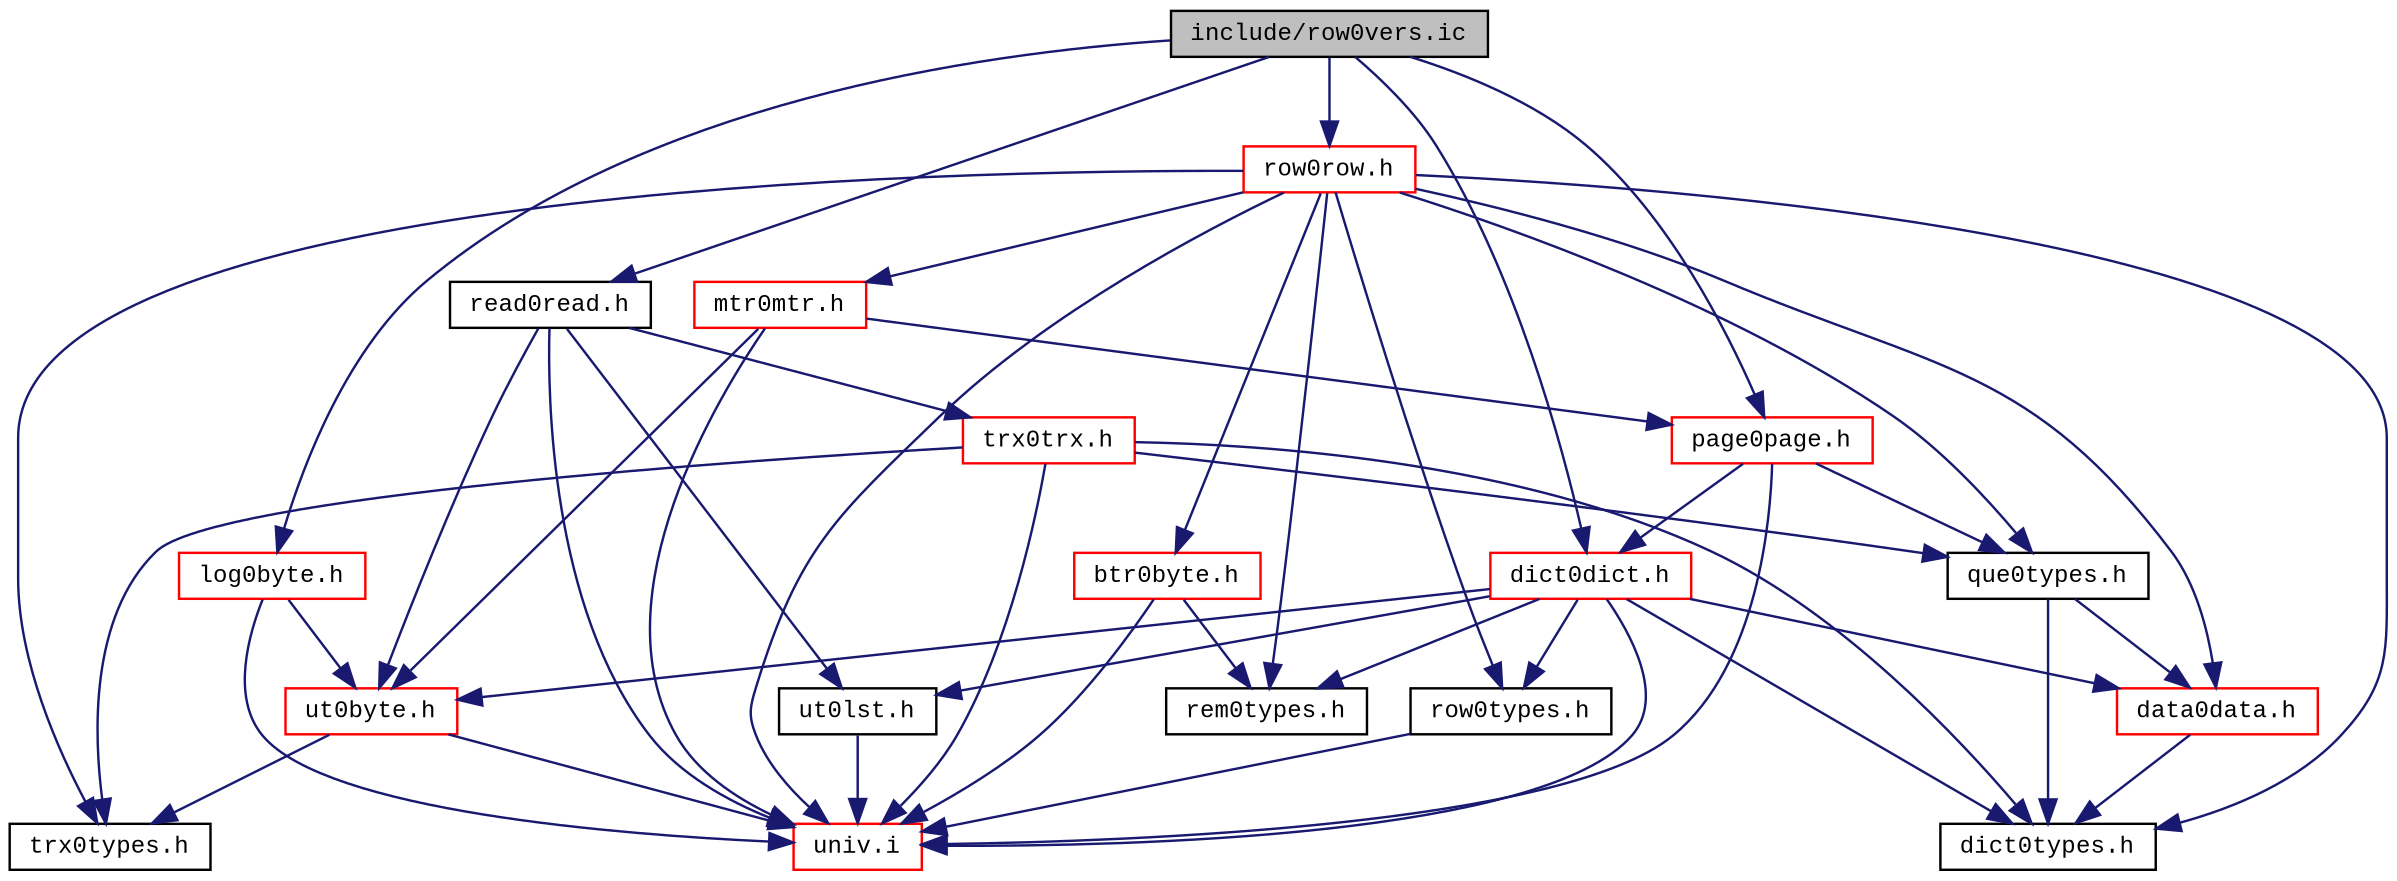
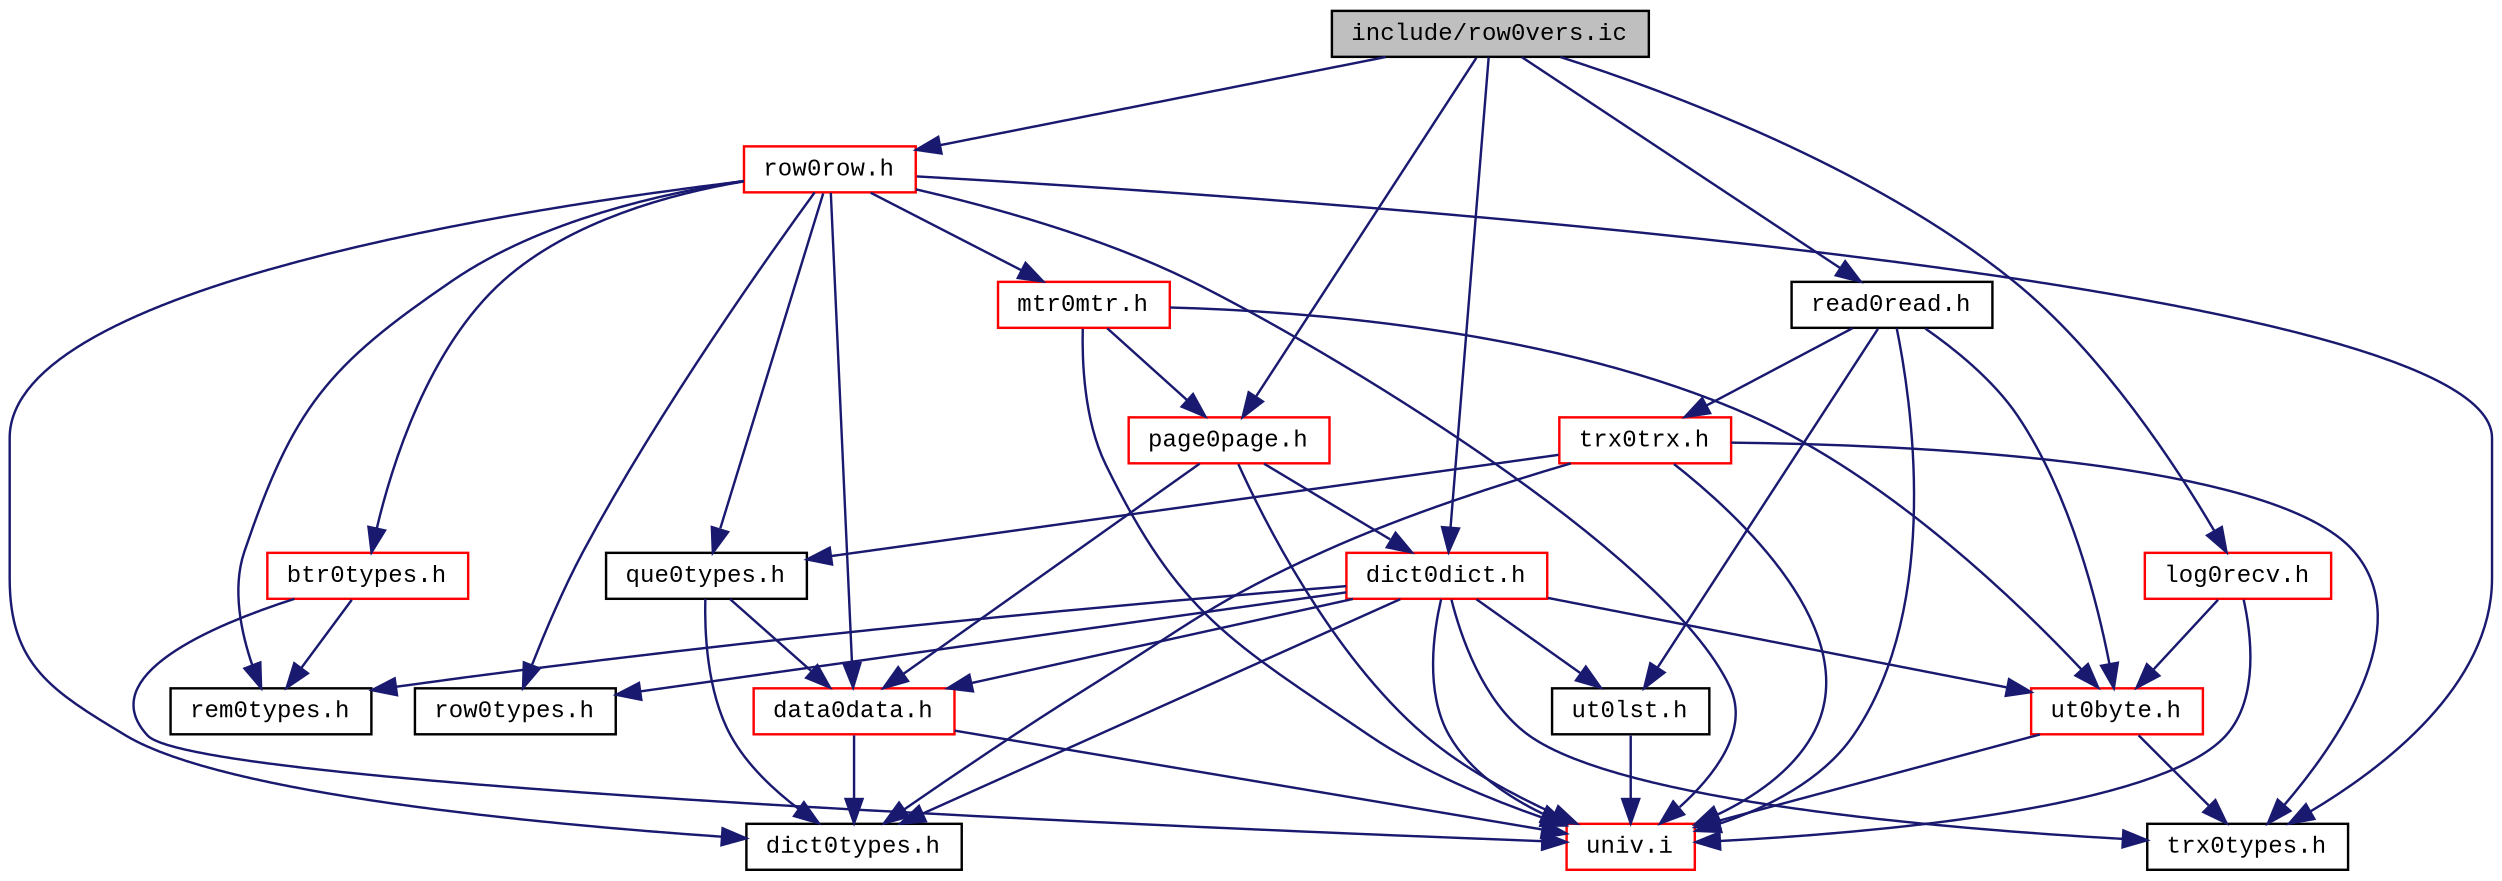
  digraph {
    fontname="Liberation Mono"
    node [color=red fontname="Liberation Mono" fontsize=10 shape=record]
    edge [color=midnightblue fontname="Liberation Mono" fontsize=10 labelfontname=FreeSans labelfontsize=10 style=solid]
    n1 [color=black fillcolor=grey75 fontcolor=black height=0.2 label="include/row0vers.ic" style=filled width=0.4]
    n2 [height=0.2 label="row0row.h" width=0.4]
    n3 [height=0.2 label="dict0dict.h" width=0.4]
    n4 [color=black height=0.2 label="read0read.h" width=0.4]
    n5 [height=0.2 label="page0page.h" width=0.4]
-   n6 [height=0.2 label="log0byte.h" width=0.4]
+   n6 [height=0.2 label="log0recv.h" width=0.4]
    n7 [height=0.2 label="univ.i" width=0.4]
    n8 [height=0.2 label="data0data.h" width=0.4]
    n9 [color=black height=0.2 label="dict0types.h" width=0.4]
    n10 [color=black height=0.2 label="trx0types.h" width=0.4]
    n11 [color=black height=0.2 label="que0types.h" width=0.4]
    n12 [height=0.2 label="mtr0mtr.h" width=0.4]
    n13 [color=black height=0.2 label="rem0types.h" width=0.4]
    n14 [color=black height=0.2 label="row0types.h" width=0.4]
-   n15 [height=0.2 label="btr0byte.h" width=0.4]
+   n15 [height=0.2 label="btr0types.h" width=0.4]
    n16 [height=0.2 label="ut0byte.h" width=0.4]
    n17 [color=black height=0.2 label="ut0lst.h" width=0.4]
    n18 [height=0.2 label="trx0trx.h" width=0.4]
    n1 -> n2
    n1 -> n3
    n1 -> n4
    n1 -> n5
    n1 -> n6
    n2 -> n7
    n2 -> n8
    n2 -> n9
    n2 -> n10
    n2 -> n11
    n2 -> n12
    n2 -> n13
    n2 -> n14
    n2 -> n15
    n3 -> n7
    n3 -> n8
    n3 -> n9
+   n3 -> n10
    n3 -> n13
    n3 -> n14
    n3 -> n16
    n3 -> n17
    n4 -> n7
    n4 -> n16
    n4 -> n17
    n4 -> n18
    n5 -> n3
    n5 -> n7
-   n5 -> n11
+   n5 -> n8
    n6 -> n7
    n6 -> n16
-   n14 -> n7
+   n8 -> n7
    n8 -> n9
    n11 -> n8
    n11 -> n9
    n12 -> n5
    n12 -> n7
    n12 -> n16
    n15 -> n7
    n15 -> n13
    n16 -> n7
    n16 -> n10
    n17 -> n7
    n18 -> n7
    n18 -> n9
    n18 -> n10
    n18 -> n11
  }
